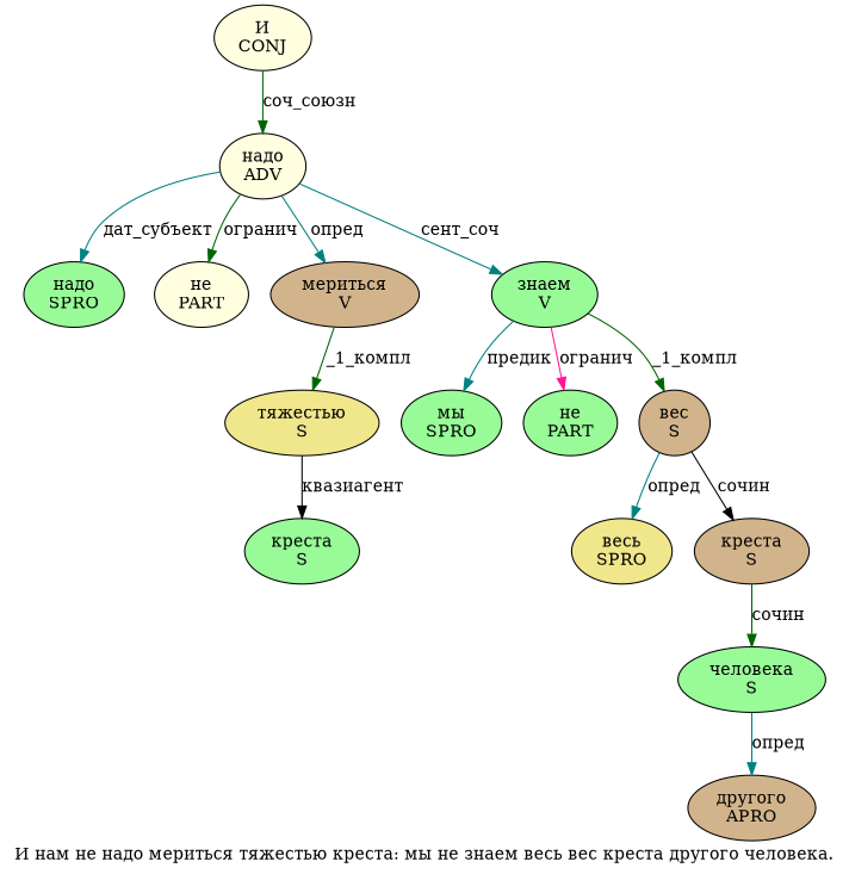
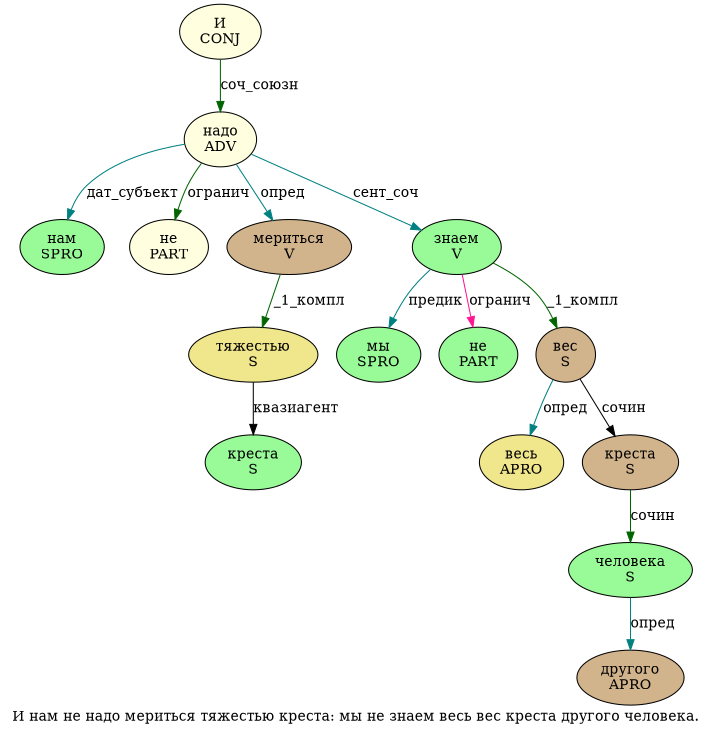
  digraph {
    label="И нам не надо мериться тяжестью креста: мы не знаем весь вес креста другого человека."
    node [fillcolor=palegreen penwidth=1 shape=ellipse style=filled]
    edge [color=teal]
    n1 [fillcolor=lightyellow label="И\nCONJ"]
    n2 [fillcolor=lightyellow label="надо\nADV"]
-   n3 [label="надо\nSPRO"]
+   n3 [label="нам\nSPRO"]
    n4 [fillcolor=lightyellow label="не\nPART"]
    n5 [fillcolor=tan label="мериться\nV"]
    n6 [label="знаем\nV"]
    n7 [fillcolor=khaki label="тяжестью\nS"]
    n8 [label="мы\nSPRO"]
    n9 [label="не\nPART"]
    n10 [fillcolor=tan label="вес\nS"]
    n11 [label="креста\nS"]
-   n12 [fillcolor=khaki label="весь\nSPRO"]
+   n12 [fillcolor=khaki label="весь\nAPRO"]
    n13 [fillcolor=tan label="креста\nS"]
    n14 [label="человека\nS"]
    n15 [fillcolor=tan label="другого\nAPRO"]
    n1 -> n2 [color=darkgreen label="соч_союзн"]
    n2 -> n3 [label="дат_субъект"]
    n2 -> n4 [color=darkgreen label="огранич"]
    n2 -> n5 [label="опред"]
    n2 -> n6 [label="сент_соч"]
    n5 -> n7 [color=darkgreen label="_1_компл"]
    n6 -> n8 [label="предик"]
    n6 -> n9 [color=deeppink label="огранич"]
    n6 -> n10 [color=darkgreen label="_1_компл"]
    n7 -> n11 [color=black label="квазиагент"]
    n10 -> n12 [label="опред"]
    n10 -> n13 [color=black label="сочин"]
    n13 -> n14 [color=darkgreen label="сочин"]
    n14 -> n15 [label="опред"]
  }
